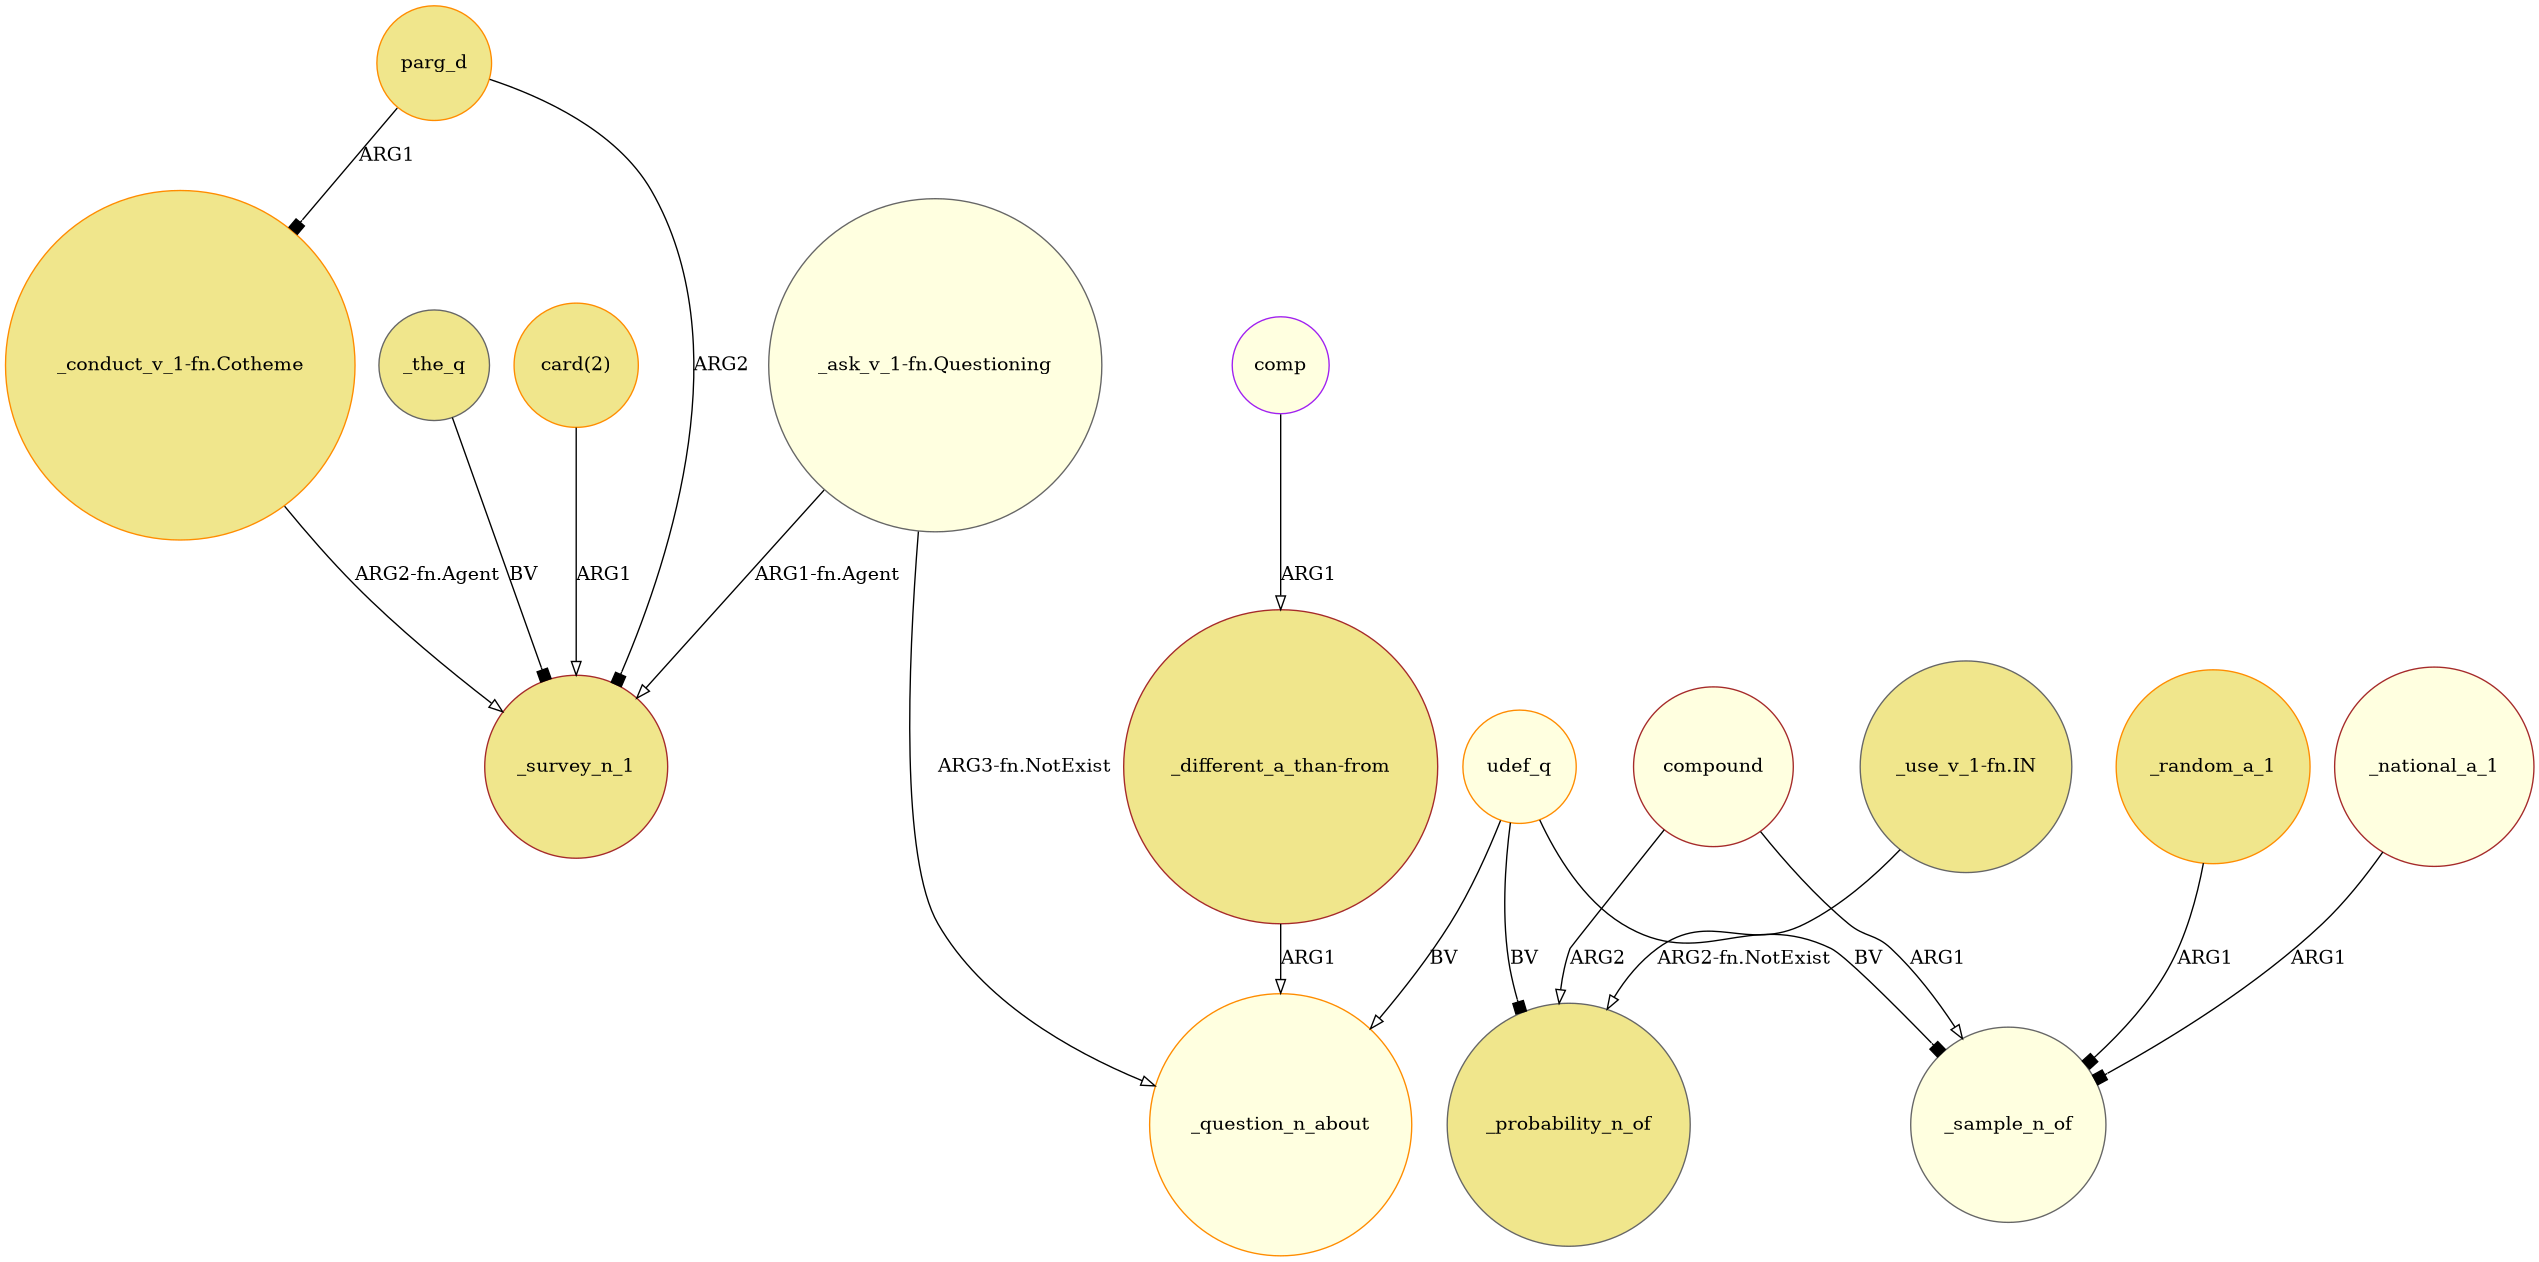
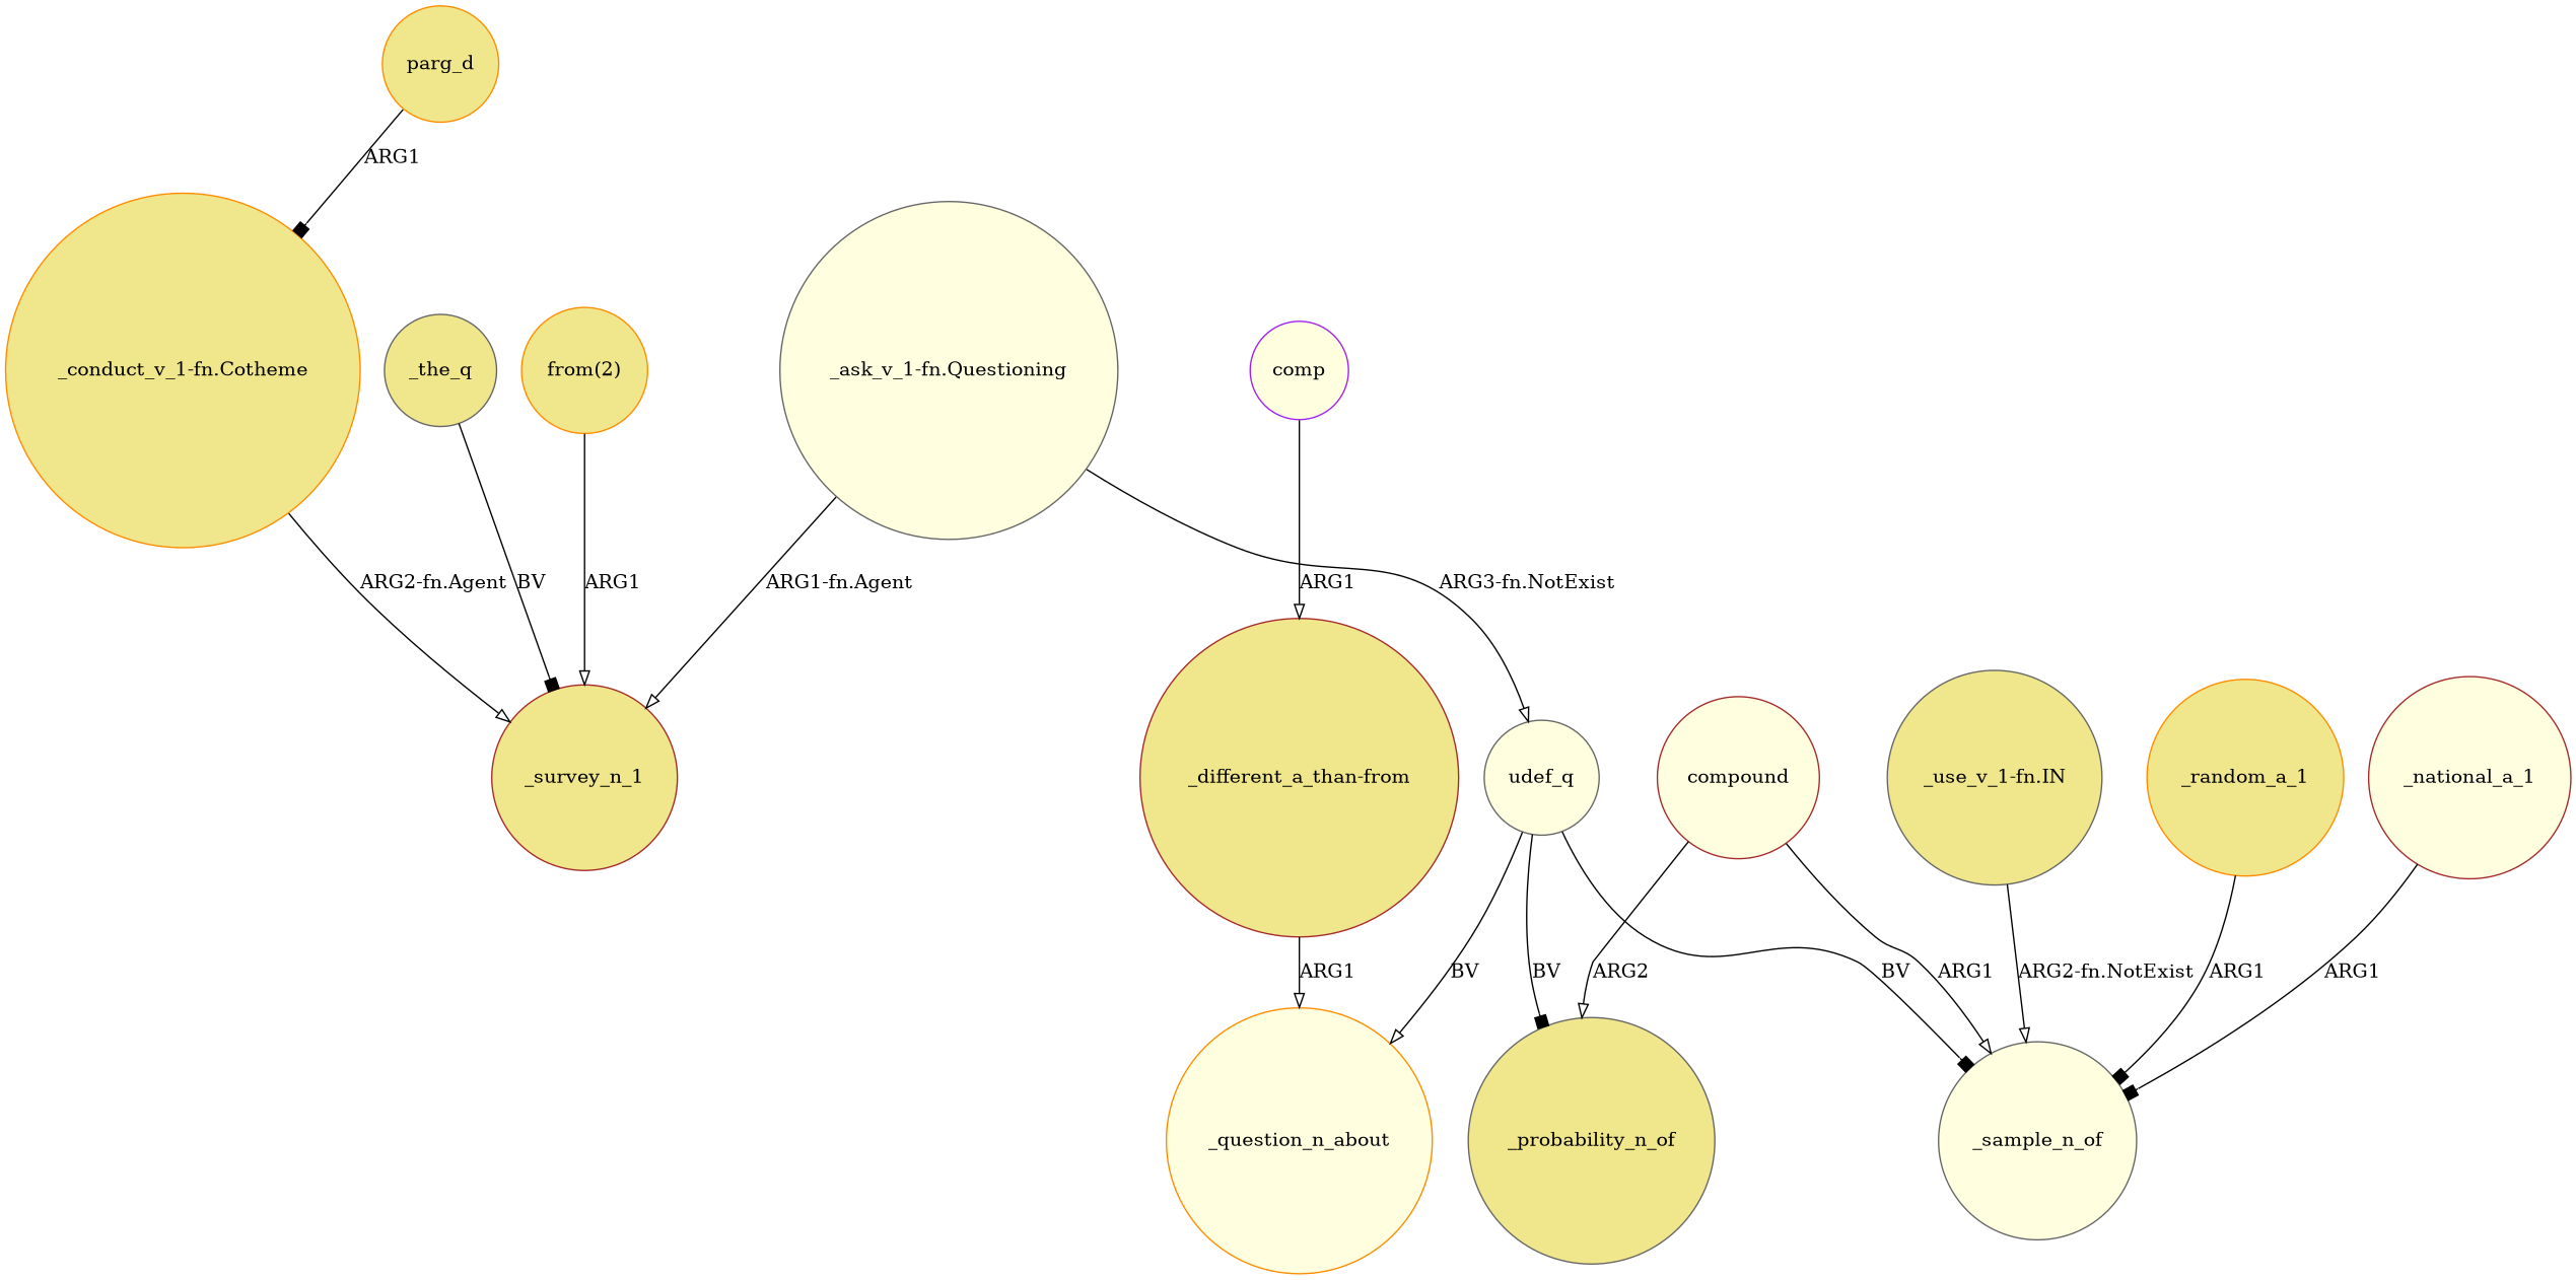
  digraph {
    node [color=darkorange fillcolor=khaki shape=circle style=filled]
    edge [arrowhead=onormal]
    _survey_n_1 [color=brown]
-   "card(2)"
+   "card(2)" [label="from(2)"]
    parg_d
    "_conduct_v_1-fn.Cotheme"
    "_different_a_than-from" [color=brown]
    _question_n_about [fillcolor=lightyellow]
-   udef_q [fillcolor=lightyellow]
+   udef_q [color=gray40 fillcolor=lightyellow]
    _sample_n_of [color=gray40 fillcolor=lightyellow]
    _probability_n_of [color=gray40]
    _random_a_1
    "_ask_v_1-fn.Questioning" [color=gray40 fillcolor=lightyellow]
    "_use_v_1-fn.IN" [color=gray40]
    _the_q [color=gray40]
    comp [color=purple fillcolor=lightyellow]
    _national_a_1 [color=brown fillcolor=lightyellow]
    compound [color=brown fillcolor=lightyellow]
    "card(2)" -> _survey_n_1 [label=ARG1]
-   parg_d -> _survey_n_1 [arrowhead=box label=ARG2]
    parg_d -> "_conduct_v_1-fn.Cotheme" [arrowhead=box label=ARG1]
    "_conduct_v_1-fn.Cotheme" -> _survey_n_1 [label="ARG2-fn.Agent"]
    "_different_a_than-from" -> _question_n_about [label=ARG1]
    udef_q -> _question_n_about [label=BV]
    udef_q -> _sample_n_of [arrowhead=box label=BV]
    udef_q -> _probability_n_of [arrowhead=box label=BV]
    _random_a_1 -> _sample_n_of [arrowhead=box label=ARG1]
    "_ask_v_1-fn.Questioning" -> _survey_n_1 [label="ARG1-fn.Agent"]
-   "_ask_v_1-fn.Questioning" -> _question_n_about [label="ARG3-fn.NotExist"]
-   "_use_v_1-fn.IN" -> _probability_n_of [label="ARG2-fn.NotExist"]
+   "_ask_v_1-fn.Questioning" -> udef_q [label="ARG3-fn.NotExist"]
+   "_use_v_1-fn.IN" -> _sample_n_of [label="ARG2-fn.NotExist"]
    _the_q -> _survey_n_1 [arrowhead=box label=BV]
    comp -> "_different_a_than-from" [label=ARG1]
    _national_a_1 -> _sample_n_of [arrowhead=box label=ARG1]
    compound -> _sample_n_of [label=ARG1]
    compound -> _probability_n_of [label=ARG2]
  }
